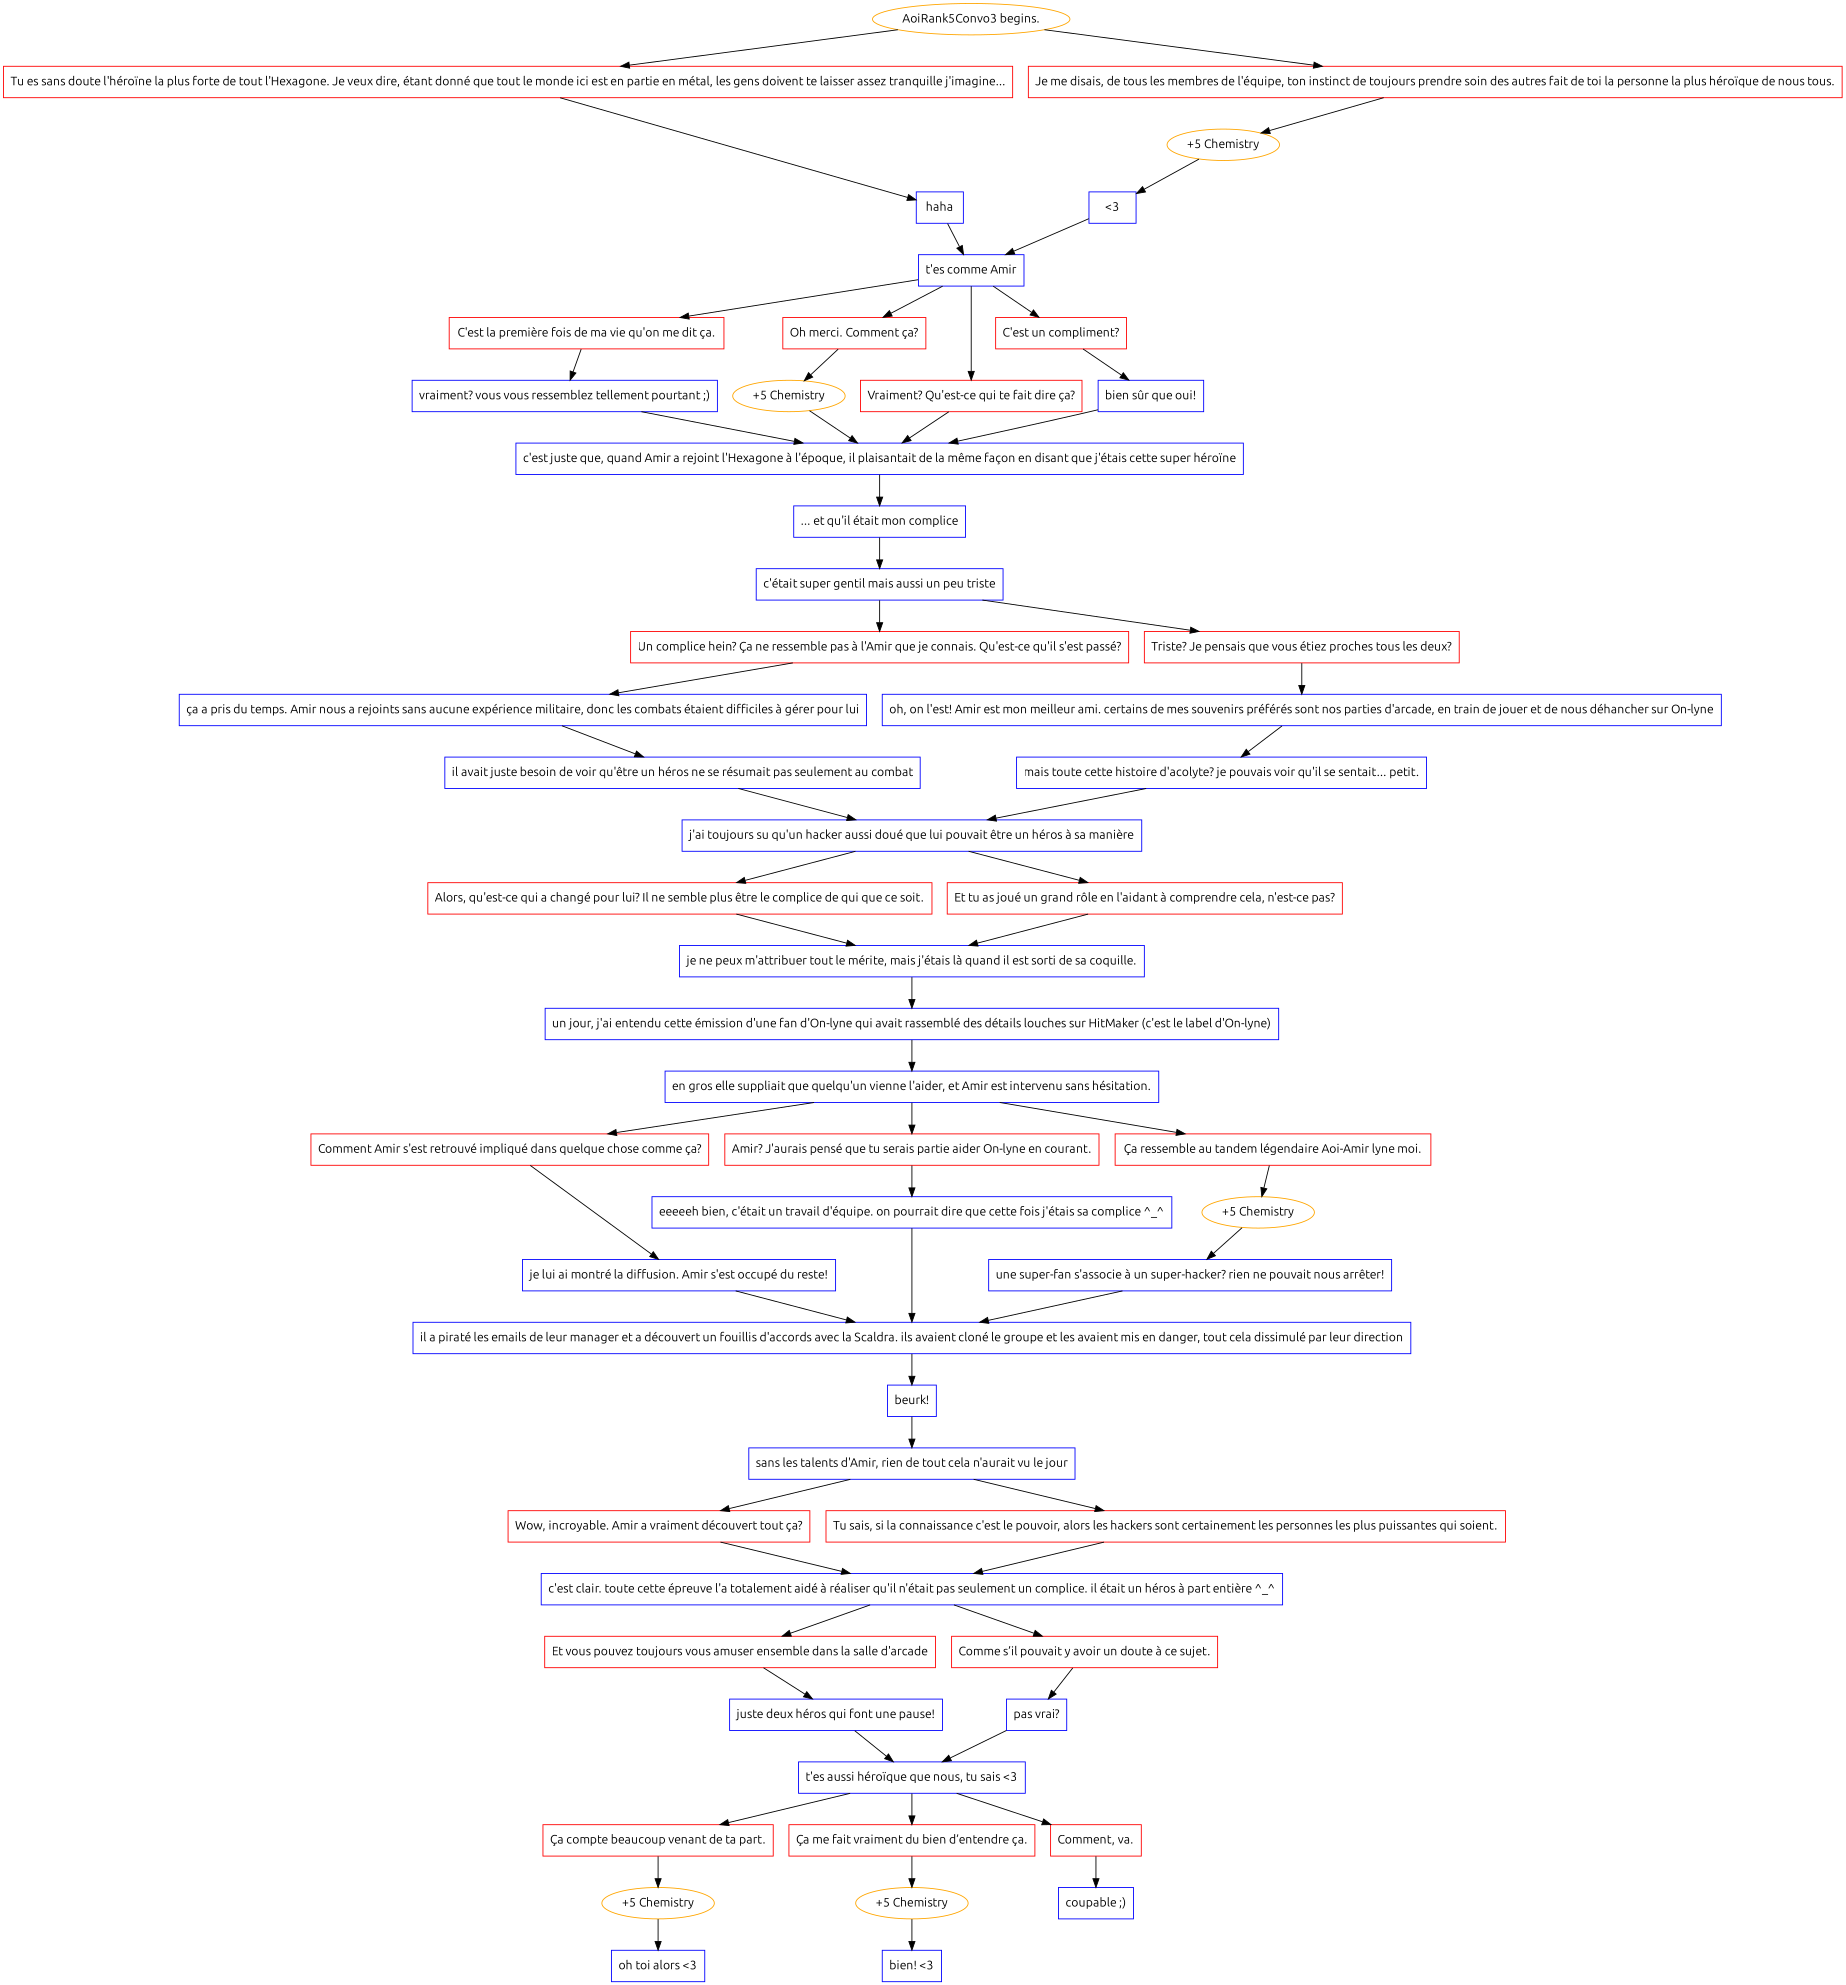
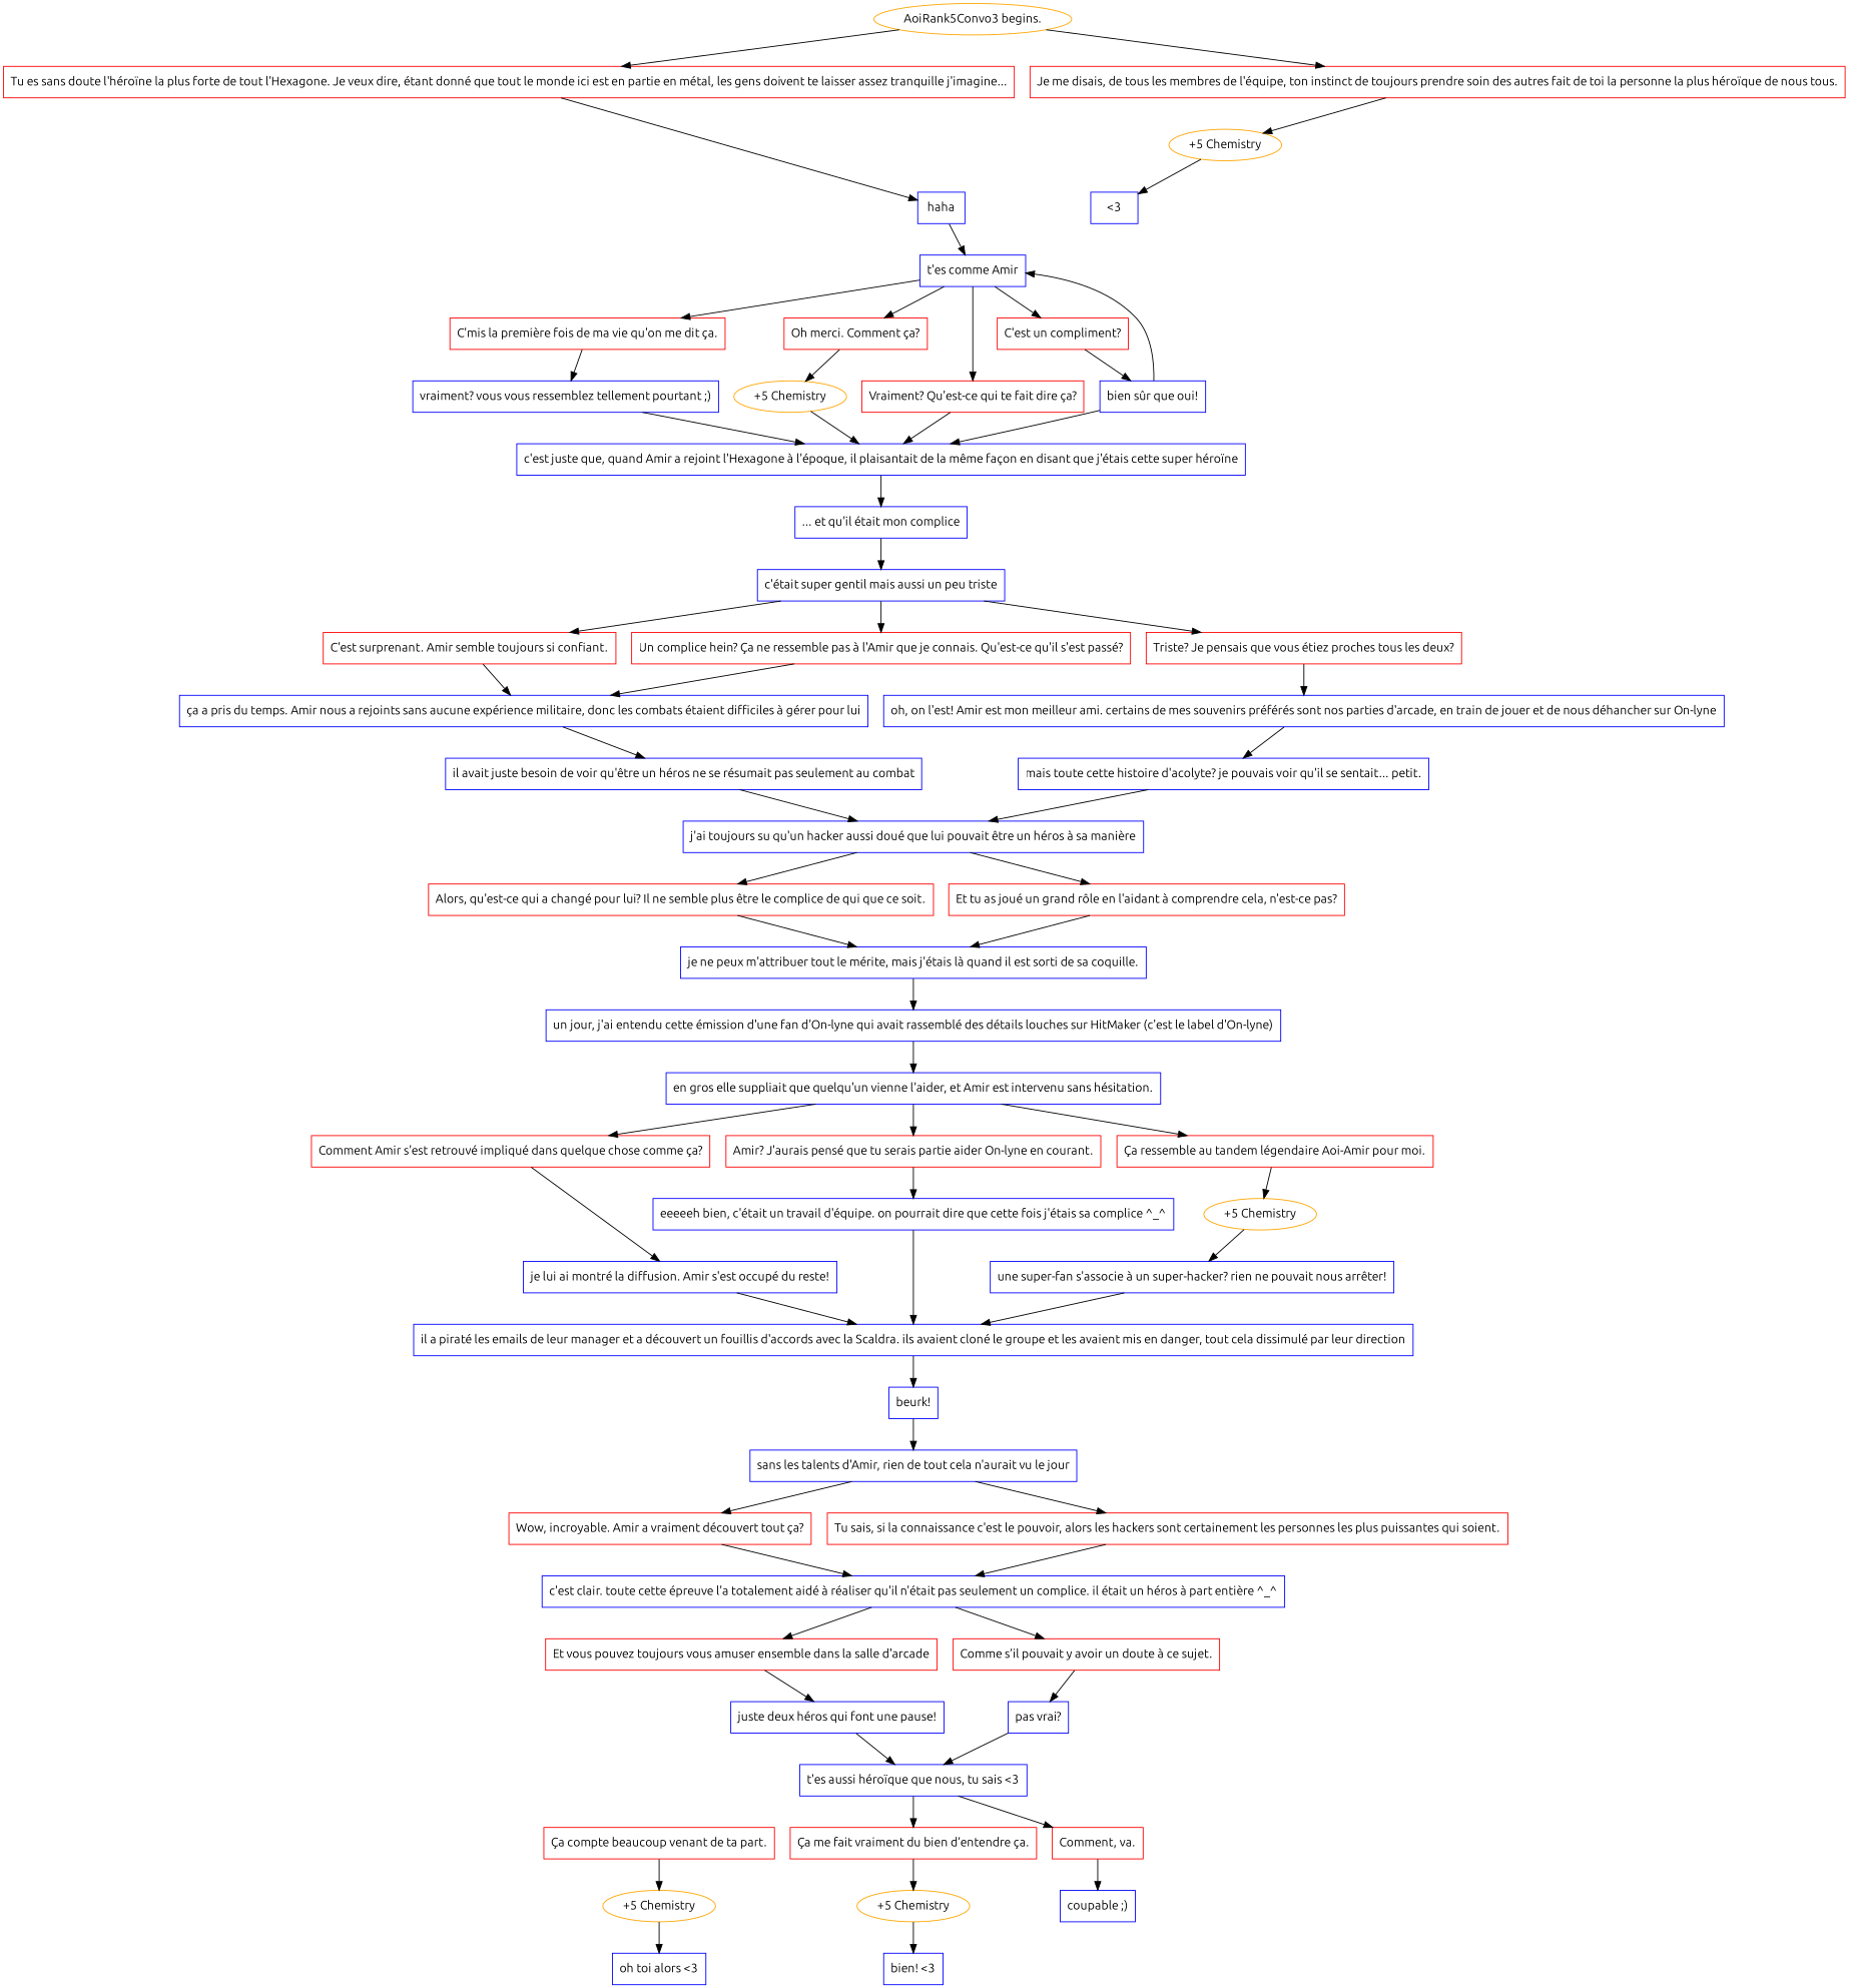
  digraph {
    fontname=Ubuntu
    node [color=blue fontname=Ubuntu shape=box]
    edge [fontname=Ubuntu]
    "AoiRank5Convo3 begins." [color=orange shape=""]
    n2 [color=red label="Tu es sans doute l'héroïne la plus forte de tout l'Hexagone. Je veux dire, étant donné que tout le monde ici est en partie en métal, les gens doivent te laisser assez tranquille j'imagine..."]
    n3 [color=red label="Je me disais, de tous les membres de l'équipe, ton instinct de toujours prendre soin des autres fait de toi la personne la plus héroïque de nous tous."]
    n4 [label=haha]
    n5 [color=orange label="+5 Chemistry" shape=""]
    n6 [label="t'es comme Amir"]
    n7 [label="<3"]
-   n8 [color=red label="C'est la première fois de ma vie qu'on me dit ça."]
+   n8 [color=red label="C'mis la première fois de ma vie qu'on me dit ça."]
    n9 [color=red label="Oh merci. Comment ça?"]
    n10 [color=red label="Vraiment? Qu'est-ce qui te fait dire ça?"]
    n11 [color=red label="C'est un compliment?"]
    n12 [label="vraiment? vous vous ressemblez tellement pourtant ;)"]
    n13 [color=orange label="+5 Chemistry" shape=""]
    n14 [label="c'est juste que, quand Amir a rejoint l'Hexagone à l'époque, il plaisantait de la même façon en disant que j'étais cette super héroïne"]
    n15 [label="bien sûr que oui!"]
    n16 [label="... et qu'il était mon complice"]
    n17 [label="c'était super gentil mais aussi un peu triste"]
+   n18 [color=red label="C'est surprenant. Amir semble toujours si confiant."]
    n19 [color=red label="Un complice hein? Ça ne ressemble pas à l'Amir que je connais. Qu'est-ce qu'il s'est passé?"]
    n20 [color=red label="Triste? Je pensais que vous étiez proches tous les deux?"]
    n21 [label="ça a pris du temps. Amir nous a rejoints sans aucune expérience militaire, donc les combats étaient difficiles à gérer pour lui"]
    n22 [label="oh, on l'est! Amir est mon meilleur ami. certains de mes souvenirs préférés sont nos parties d'arcade, en train de jouer et de nous déhancher sur On-lyne"]
    n23 [label="il avait juste besoin de voir qu'être un héros ne se résumait pas seulement au combat"]
    n24 [label="mais toute cette histoire d'acolyte? je pouvais voir qu'il se sentait... petit."]
    n25 [label="j'ai toujours su qu'un hacker aussi doué que lui pouvait être un héros à sa manière"]
    n26 [color=red label="Alors, qu'est-ce qui a changé pour lui? Il ne semble plus être le complice de qui que ce soit."]
    n27 [color=red label="Et tu as joué un grand rôle en l'aidant à comprendre cela, n'est-ce pas?"]
    n28 [label="je ne peux m'attribuer tout le mérite, mais j'étais là quand il est sorti de sa coquille."]
    n29 [label="un jour, j'ai entendu cette émission d'une fan d'On-lyne qui avait rassemblé des détails louches sur HitMaker (c'est le label d'On-lyne)"]
    n30 [label="en gros elle suppliait que quelqu'un vienne l'aider, et Amir est intervenu sans hésitation."]
    n31 [color=red label="Comment Amir s'est retrouvé impliqué dans quelque chose comme ça?"]
    n32 [color=red label="Amir? J'aurais pensé que tu serais partie aider On-lyne en courant."]
-   n33 [color=red label="Ça ressemble au tandem légendaire Aoi-Amir lyne moi."]
+   n33 [color=red label="Ça ressemble au tandem légendaire Aoi-Amir pour moi."]
    n34 [label="je lui ai montré la diffusion. Amir s'est occupé du reste!"]
    n35 [label="eeeeeh bien, c'était un travail d'équipe. on pourrait dire que cette fois j'étais sa complice ^_^"]
    n36 [color=orange label="+5 Chemistry" shape=""]
    n37 [label="il a piraté les emails de leur manager et a découvert un fouillis d'accords avec la Scaldra. ils avaient cloné le groupe et les avaient mis en danger, tout cela dissimulé par leur direction"]
    n38 [label="une super-fan s'associe à un super-hacker? rien ne pouvait nous arrêter!"]
    n39 [label="beurk!"]
    n40 [label="sans les talents d'Amir, rien de tout cela n'aurait vu le jour"]
    n41 [color=red label="Wow, incroyable. Amir a vraiment découvert tout ça?"]
    n42 [color=red label="Tu sais, si la connaissance c'est le pouvoir, alors les hackers sont certainement les personnes les plus puissantes qui soient."]
    n43 [label="c'est clair. toute cette épreuve l'a totalement aidé à réaliser qu'il n'était pas seulement un complice. il était un héros à part entière ^_^"]
    n44 [color=red label="Et vous pouvez toujours vous amuser ensemble dans la salle d'arcade"]
    n45 [color=red label="Comme s’il pouvait y avoir un doute à ce sujet."]
    n46 [label="juste deux héros qui font une pause!"]
    n47 [label="pas vrai?"]
    n48 [label="t'es aussi héroïque que nous, tu sais <3"]
    n49 [color=red label="Ça compte beaucoup venant de ta part."]
    n50 [color=red label="Ça me fait vraiment du bien d’entendre ça."]
    n51 [color=red label="Comment, va."]
    n52 [color=orange label="+5 Chemistry" shape=""]
    n53 [color=orange label="+5 Chemistry" shape=""]
    n54 [label="coupable ;)"]
    n55 [label="oh toi alors <3"]
    n56 [label="bien! <3"]
    "AoiRank5Convo3 begins." -> n2
    "AoiRank5Convo3 begins." -> n3
    n2 -> n4
    n3 -> n5
    n4 -> n6
    n5 -> n7
    n6 -> n8
    n6 -> n9
    n6 -> n10
    n6 -> n11
-   n7 -> n6
+   n15 -> n6
    n8 -> n12
    n9 -> n13
    n10 -> n14
    n11 -> n15
    n12 -> n14
    n13 -> n14
    n14 -> n16
    n15 -> n14
    n16 -> n17
+   n17 -> n18
    n17 -> n19
    n17 -> n20
+   n18 -> n21
    n19 -> n21
    n20 -> n22
    n21 -> n23
    n22 -> n24
    n23 -> n25
    n24 -> n25
    n25 -> n26
    n25 -> n27
    n26 -> n28
    n27 -> n28
    n28 -> n29
    n29 -> n30
    n30 -> n31
    n30 -> n32
    n30 -> n33
    n31 -> n34
    n32 -> n35
    n33 -> n36
    n34 -> n37
    n35 -> n37
    n36 -> n38
    n37 -> n39
    n38 -> n37
    n39 -> n40
    n40 -> n41
    n40 -> n42
    n41 -> n43
    n42 -> n43
    n43 -> n44
    n43 -> n45
    n44 -> n46
    n45 -> n47
    n46 -> n48
    n47 -> n48
-   n48 -> n49
    n48 -> n50
    n48 -> n51
    n49 -> n52
    n50 -> n53
    n51 -> n54
    n52 -> n55
    n53 -> n56
  }
